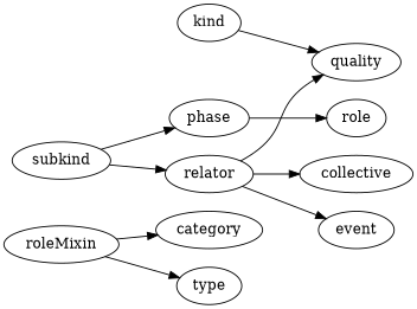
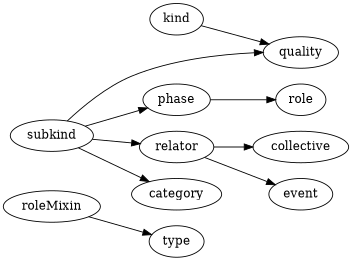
  strict digraph {
    rankdir=LR
    kind
    quality
    subkind
    phase
    relator
    category
    role
    collective
    event
    roleMixin
    type
    kind -> quality
-   relator -> quality
+   subkind -> quality
    subkind -> phase
    subkind -> relator
-   roleMixin -> category
+   subkind -> category
    phase -> role
    relator -> collective
    relator -> event
    roleMixin -> type
  }
